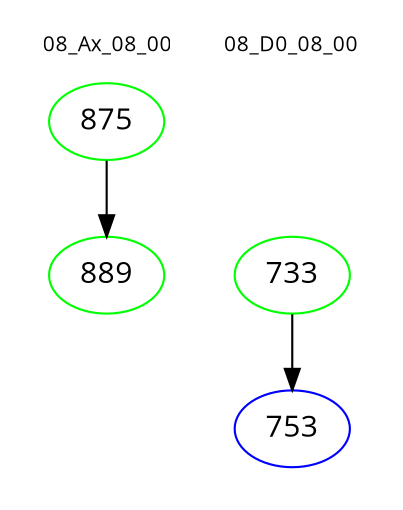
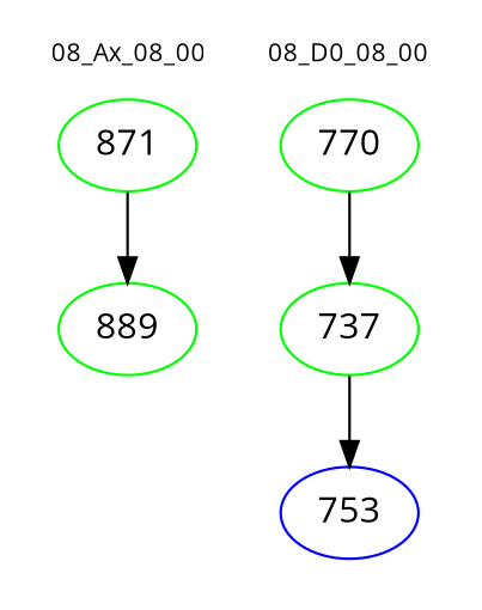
  digraph {
    fontname="Open Sans"
    node [color=green fontname="Open Sans"]
    edge [color=black fontname="Open Sans"]
-   n1 [label=875]
+   n1 [label=871]
    n2 [label=889]
-   n4 [label=733]
+   n3 [label=770]
+   n4 [label=737]
    n5 [color=blue label=753]
    subgraph cluster_1 {
      color=white
      fontsize=10
      label="08_Ax_08_00"
      n1
      n2
    }
    subgraph cluster_2 {
      color=white
      fontsize=10
      label="08_D0_08_00"
+     n3
      n4
      n5
    }
    n1 -> n2
+   n3 -> n4
    n4 -> n5
  }
